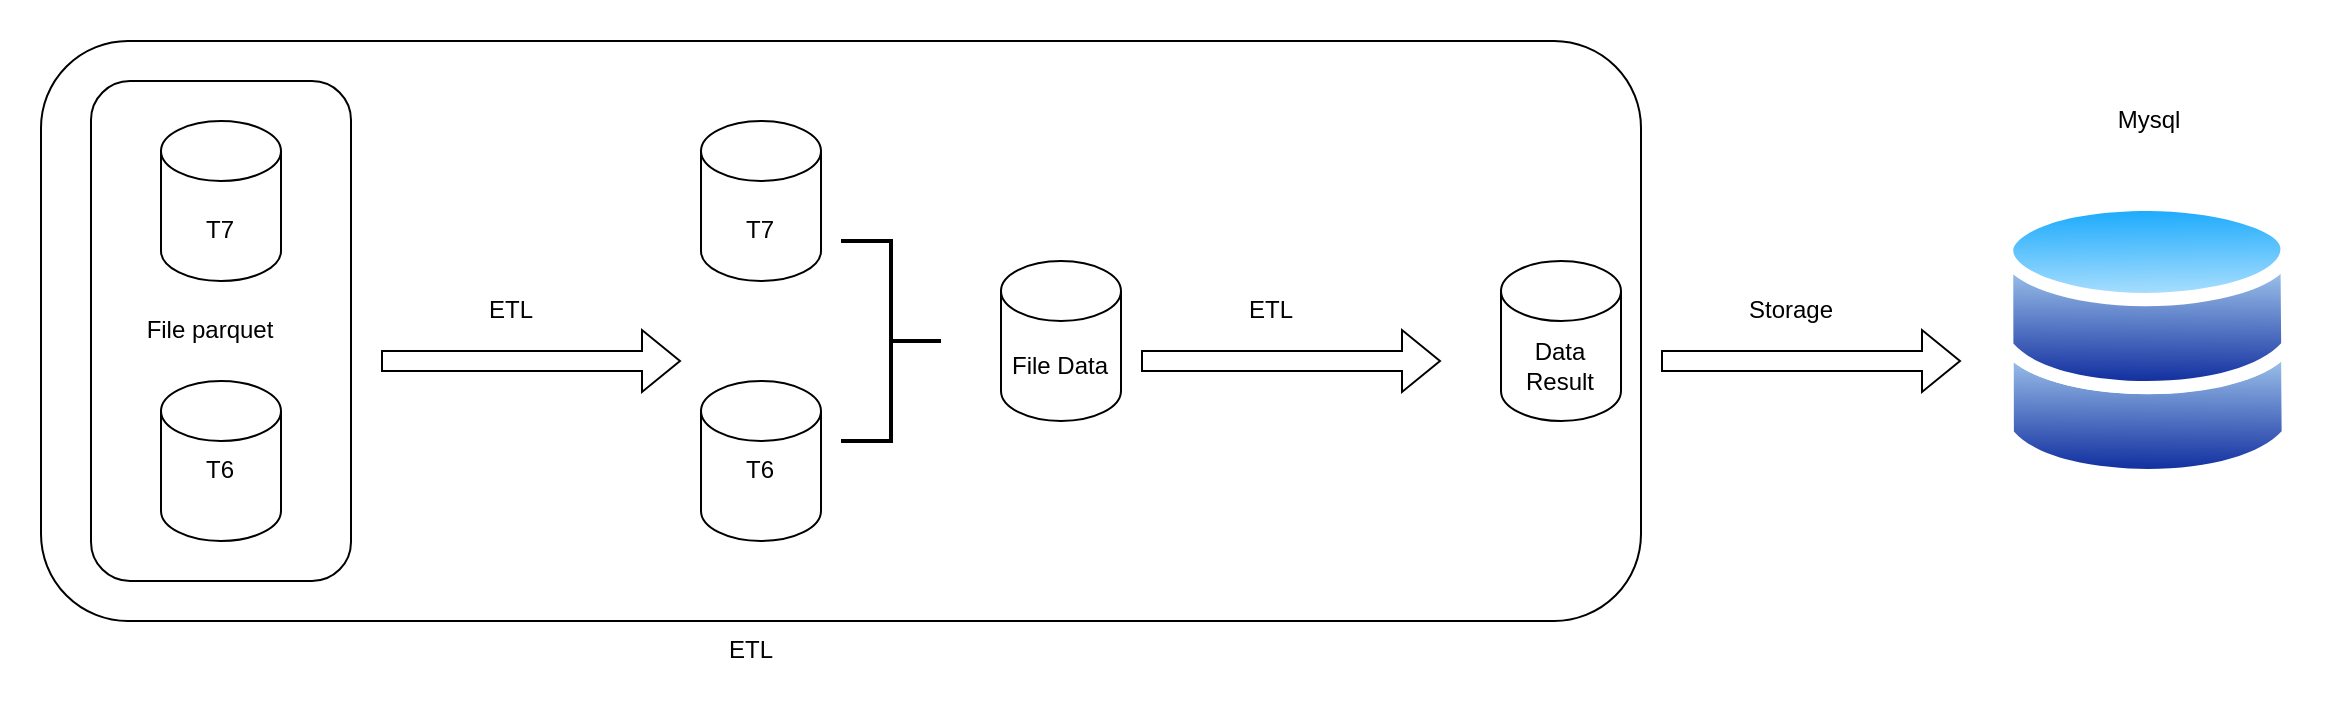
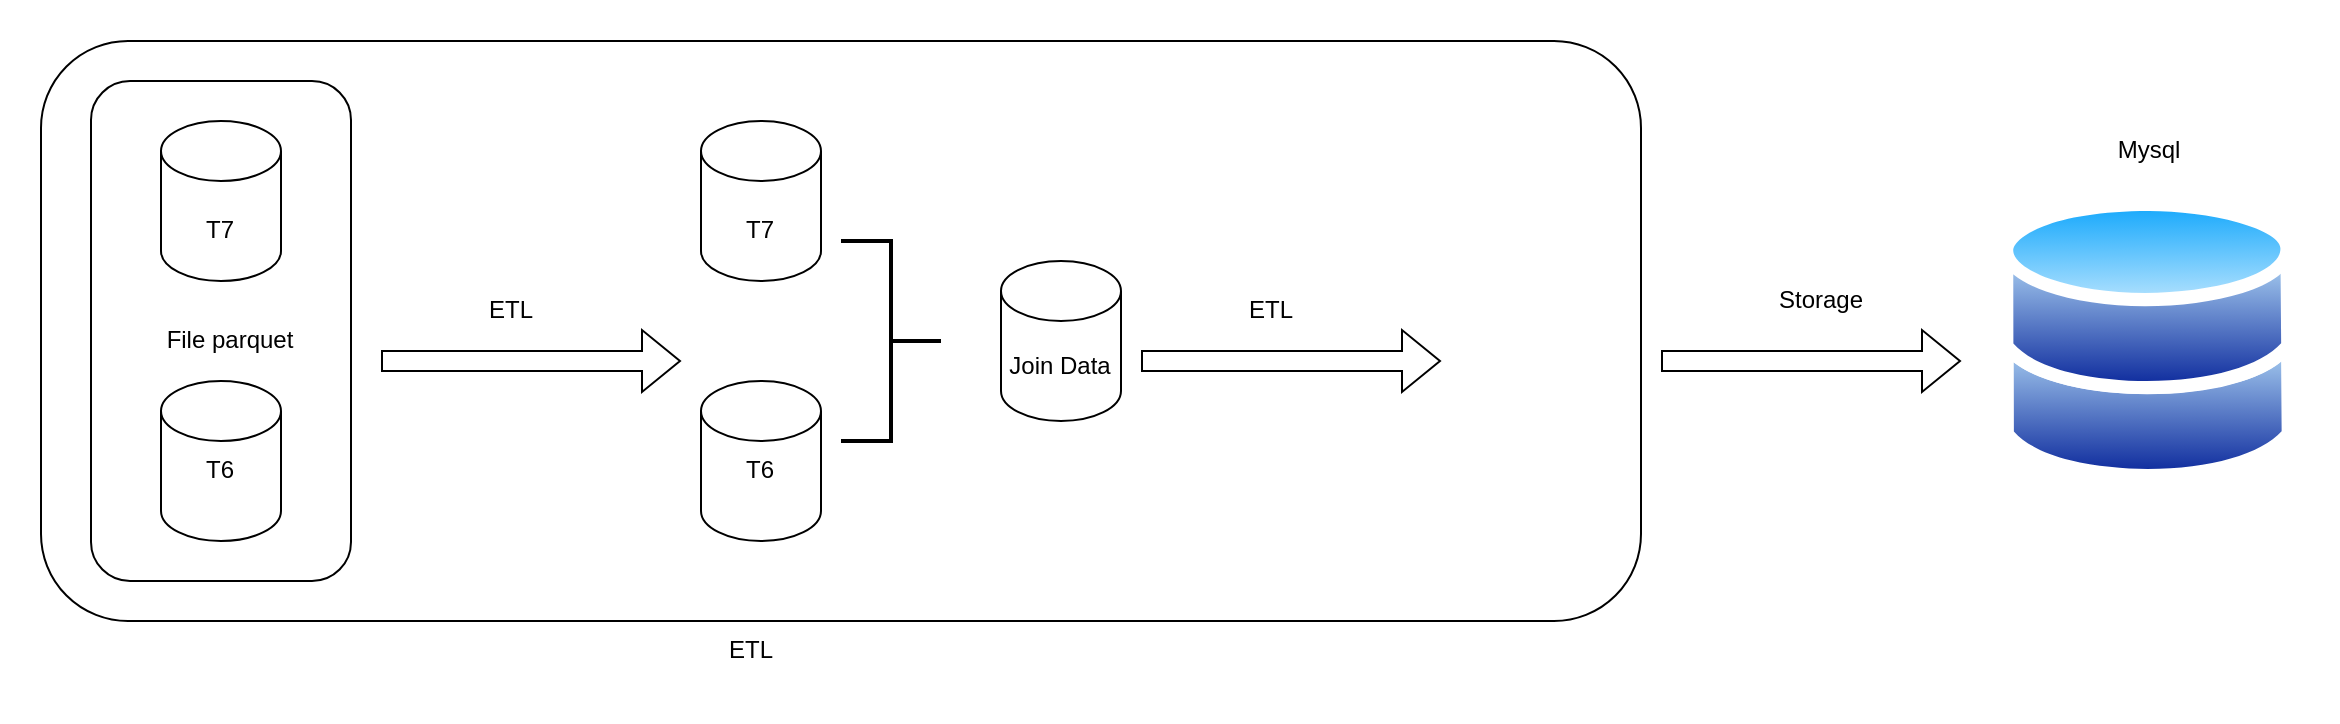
  <mxCell id="0" />
  <mxCell id="1" parent="0" />
  <mxCell id="2" value="" style="shape=cylinder3;whiteSpace=wrap;html=1;boundedLbl=1;backgroundOutline=1;size=15;" vertex="1" parent="1"><mxGeometry x="80" y="60" width="60" height="80" as="geometry" /></mxCell>
  <mxCell id="3" value="" style="shape=cylinder3;whiteSpace=wrap;html=1;boundedLbl=1;backgroundOutline=1;size=15;" vertex="1" parent="1"><mxGeometry x="80" y="190" width="60" height="80" as="geometry" /></mxCell>
  <mxCell id="4" value="T6" style="text;html=1;align=center;verticalAlign=middle;whiteSpace=wrap;rounded=0;" vertex="1" parent="1"><mxGeometry x="80" y="220" width="60" height="30" as="geometry" /></mxCell>
  <mxCell id="5" value="T7" style="text;html=1;align=center;verticalAlign=middle;whiteSpace=wrap;rounded=0;" vertex="1" parent="1"><mxGeometry x="80" y="100" width="60" height="30" as="geometry" /></mxCell>
  <mxCell id="6" value="" style="shape=flexArrow;endArrow=classic;html=1;rounded=0;" edge="1" parent="1"><mxGeometry width="50" height="50" relative="1" as="geometry"><mxPoint x="190" y="180" as="sourcePoint" /><mxPoint x="340" y="180" as="targetPoint" /></mxGeometry></mxCell>
  <mxCell id="7" value="" style="shape=cylinder3;whiteSpace=wrap;html=1;boundedLbl=1;backgroundOutline=1;size=15;" vertex="1" parent="1"><mxGeometry x="350" y="60" width="60" height="80" as="geometry" /></mxCell>
  <mxCell id="8" value="" style="shape=cylinder3;whiteSpace=wrap;html=1;boundedLbl=1;backgroundOutline=1;size=15;" vertex="1" parent="1"><mxGeometry x="350" y="190" width="60" height="80" as="geometry" /></mxCell>
  <mxCell id="9" value="T6" style="text;html=1;align=center;verticalAlign=middle;whiteSpace=wrap;rounded=0;" vertex="1" parent="1"><mxGeometry x="350" y="220" width="60" height="30" as="geometry" /></mxCell>
  <mxCell id="10" value="T7" style="text;html=1;align=center;verticalAlign=middle;whiteSpace=wrap;rounded=0;" vertex="1" parent="1"><mxGeometry x="350" y="100" width="60" height="30" as="geometry" /></mxCell>
  <mxCell id="11" value="ETL" style="text;html=1;align=center;verticalAlign=middle;resizable=0;points=[];autosize=1;strokeColor=none;fillColor=none;" vertex="1" parent="1"><mxGeometry x="230" y="140" width="50" height="30" as="geometry" /></mxCell>
  <mxCell id="12" value="" style="strokeWidth=2;html=1;shape=mxgraph.flowchart.annotation_2;align=left;labelPosition=right;pointerEvents=1;rotation=-180;" vertex="1" parent="1"><mxGeometry x="420" y="120" width="50" height="100" as="geometry" /></mxCell>
- <mxCell id="13" value="File Data" style="shape=cylinder3;whiteSpace=wrap;html=1;boundedLbl=1;backgroundOutline=1;size=15;" vertex="1" parent="1"><mxGeometry x="500" y="130" width="60" height="80" as="geometry" /></mxCell>
+ <mxCell id="13" value="Join Data" style="shape=cylinder3;whiteSpace=wrap;html=1;boundedLbl=1;backgroundOutline=1;size=15;" vertex="1" parent="1"><mxGeometry x="500" y="130" width="60" height="80" as="geometry" /></mxCell>
  <mxCell id="14" value="" style="shape=flexArrow;endArrow=classic;html=1;rounded=0;" edge="1" parent="1"><mxGeometry width="50" height="50" relative="1" as="geometry"><mxPoint x="570" y="180" as="sourcePoint" /><mxPoint x="720" y="180" as="targetPoint" /></mxGeometry></mxCell>
  <mxCell id="15" value="ETL" style="text;html=1;align=center;verticalAlign=middle;resizable=0;points=[];autosize=1;strokeColor=none;fillColor=none;" vertex="1" parent="1"><mxGeometry x="610" y="140" width="50" height="30" as="geometry" /></mxCell>
- <mxCell id="16" value="Data Result" style="shape=cylinder3;whiteSpace=wrap;html=1;boundedLbl=1;backgroundOutline=1;size=15;" vertex="1" parent="1"><mxGeometry x="750" y="130" width="60" height="80" as="geometry" /></mxCell>
  <mxCell id="17" value="" style="image;aspect=fixed;perimeter=ellipsePerimeter;html=1;align=center;shadow=0;dashed=0;spacingTop=3;image=img/lib/active_directory/databases.svg;" vertex="1" parent="1"><mxGeometry x="1000" y="97.75" width="147.45" height="144.5" as="geometry" /></mxCell>
  <mxCell id="18" value="" style="shape=flexArrow;endArrow=classic;html=1;rounded=0;" edge="1" parent="1"><mxGeometry width="50" height="50" relative="1" as="geometry"><mxPoint x="830" y="180" as="sourcePoint" /><mxPoint x="980" y="180" as="targetPoint" /></mxGeometry></mxCell>
- <mxCell id="19" value="Mysql" style="text;html=1;align=center;verticalAlign=middle;resizable=0;points=[];autosize=1;strokeColor=none;fillColor=none;" vertex="1" parent="1"><mxGeometry x="1048.72" y="45" width="50" height="30" as="geometry" /></mxCell>
- <mxCell id="20" value="Storage" style="text;html=1;align=center;verticalAlign=middle;resizable=0;points=[];autosize=1;strokeColor=none;fillColor=none;" vertex="1" parent="1"><mxGeometry x="860" y="140" width="70" height="30" as="geometry" /></mxCell>
+ <mxCell id="19" value="Mysql" style="text;html=1;align=center;verticalAlign=middle;resizable=0;points=[];autosize=1;strokeColor=none;fillColor=none;" vertex="1" parent="1"><mxGeometry x="1048.72" y="60" width="50" height="30" as="geometry" /></mxCell>
+ <mxCell id="20" value="Storage" style="text;html=1;align=center;verticalAlign=middle;resizable=0;points=[];autosize=1;strokeColor=none;fillColor=none;" vertex="1" parent="1"><mxGeometry x="875" y="135" width="70" height="30" as="geometry" /></mxCell>
  <mxCell id="21" value="" style="rounded=1;whiteSpace=wrap;html=1;fillColor=none;" vertex="1" parent="1"><mxGeometry x="20" y="20" width="800" height="290" as="geometry" /></mxCell>
  <mxCell id="22" value="ETL" style="text;html=1;align=center;verticalAlign=middle;resizable=0;points=[];autosize=1;strokeColor=none;fillColor=none;" vertex="1" parent="1"><mxGeometry x="350" y="310" width="50" height="30" as="geometry" /></mxCell>
  <mxCell id="23" value="" style="rounded=1;whiteSpace=wrap;html=1;fillColor=none;" vertex="1" parent="1"><mxGeometry x="45" y="40" width="130" height="250" as="geometry" /></mxCell>
- <mxCell id="24" value="File parquet" style="text;html=1;align=center;verticalAlign=middle;whiteSpace=wrap;rounded=0;" vertex="1" parent="1"><mxGeometry x="60" y="150" width="90" height="30" as="geometry" /></mxCell>
+ <mxCell id="24" value="File parquet" style="text;html=1;align=center;verticalAlign=middle;whiteSpace=wrap;rounded=0;" vertex="1" parent="1"><mxGeometry x="70" y="155" width="90" height="30" as="geometry" /></mxCell>
